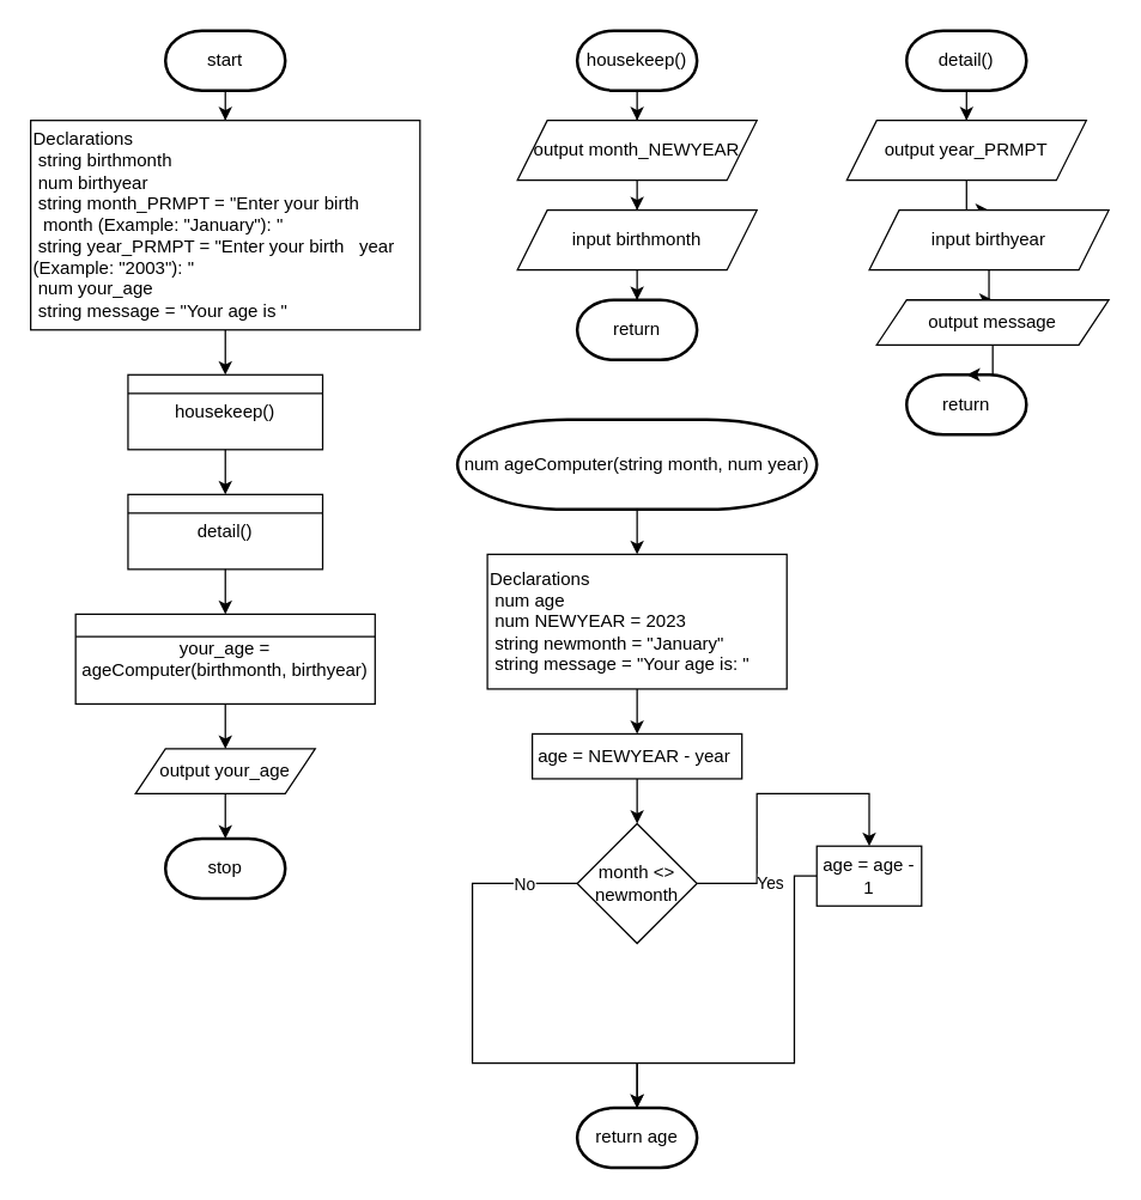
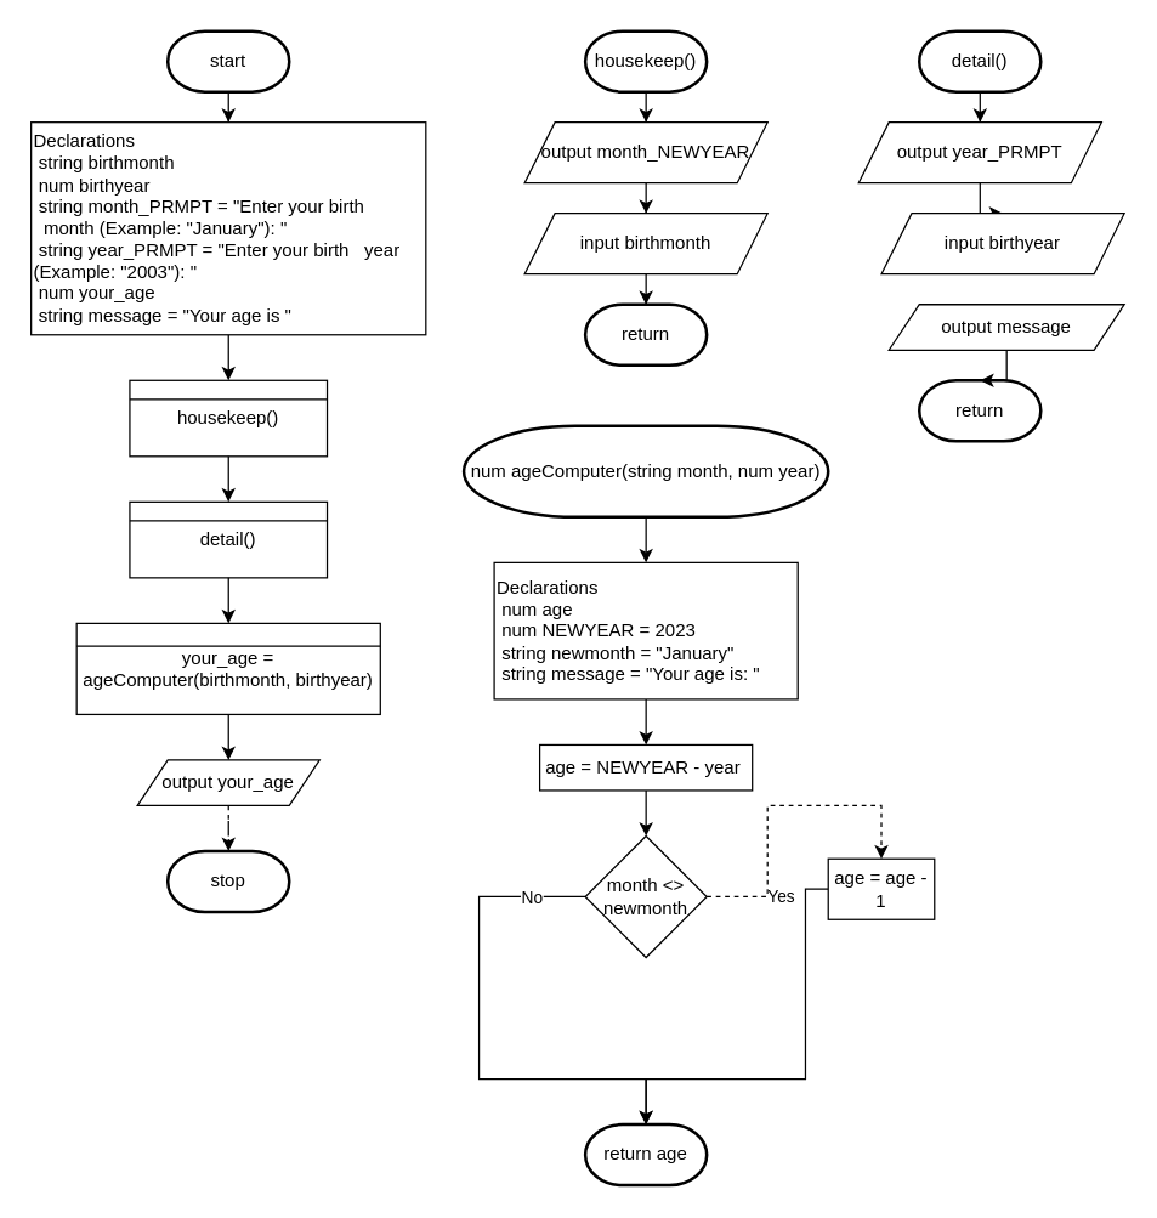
  <mxCell id="0" />
  <mxCell id="1" parent="0" />
  <mxCell id="2" style="edgeStyle=orthogonalEdgeStyle;rounded=0;orthogonalLoop=1;jettySize=auto;html=1;entryX=0.5;entryY=0;entryDx=0;entryDy=0;" edge="1" parent="1" source="3" target="5"><mxGeometry relative="1" as="geometry" /></mxCell>
  <mxCell id="3" value="start" style="strokeWidth=2;html=1;shape=mxgraph.flowchart.terminator;whiteSpace=wrap;" parent="1" vertex="1"><mxGeometry x="110" y="20" width="80" height="40" as="geometry" /></mxCell>
  <mxCell id="4" style="edgeStyle=orthogonalEdgeStyle;rounded=0;orthogonalLoop=1;jettySize=auto;html=1;entryX=0.5;entryY=0;entryDx=0;entryDy=0;" edge="1" parent="1" source="5" target="7"><mxGeometry relative="1" as="geometry" /></mxCell>
  <mxCell id="5" value="Declarations&lt;br&gt;&lt;span style=&quot;white-space: pre;&quot;&gt; &lt;/span&gt;string birthmonth&lt;br&gt;&lt;span style=&quot;white-space: pre;&quot;&gt; &lt;/span&gt;num birthyear&lt;br&gt;&lt;span style=&quot;white-space: pre;&quot;&gt; &lt;/span&gt;string month_PRMPT = &quot;Enter your birth &lt;span style=&quot;white-space: pre;&quot;&gt; &lt;/span&gt;&lt;span style=&quot;white-space: pre;&quot;&gt; &lt;/span&gt;month (Example: &quot;January&quot;): &quot;&lt;br&gt;&lt;span style=&quot;white-space: pre;&quot;&gt; &lt;/span&gt;string year_PRMPT = &quot;Enter your birth &lt;span style=&quot;white-space: pre;&quot;&gt; &lt;/span&gt;&lt;span style=&quot;white-space: pre;&quot;&gt; &lt;/span&gt;year (Example: &quot;2003&quot;): &quot;&lt;br&gt;&lt;span style=&quot;white-space: pre;&quot;&gt; &lt;/span&gt;num your_age&lt;br&gt;&lt;span style=&quot;white-space: pre;&quot;&gt; &lt;/span&gt;string message = &quot;Your age is &quot;" style="rounded=0;whiteSpace=wrap;html=1;align=left;" parent="1" vertex="1"><mxGeometry x="20" y="80" width="260" height="140" as="geometry" /></mxCell>
  <mxCell id="6" value="" style="group" vertex="1" connectable="0" parent="1"><mxGeometry x="85" y="250" width="130" height="50" as="geometry" /></mxCell>
  <mxCell id="7" value="housekeep()" style="rounded=0;whiteSpace=wrap;html=1;" vertex="1" parent="6"><mxGeometry width="130" height="50" as="geometry" /></mxCell>
  <mxCell id="8" value="" style="endArrow=none;html=1;rounded=0;" edge="1" parent="6"><mxGeometry width="50" height="50" relative="1" as="geometry"><mxPoint y="12.502" as="sourcePoint" /><mxPoint x="130" y="12.502" as="targetPoint" /></mxGeometry></mxCell>
  <mxCell id="9" style="edgeStyle=orthogonalEdgeStyle;rounded=0;orthogonalLoop=1;jettySize=auto;html=1;entryX=0.5;entryY=0;entryDx=0;entryDy=0;" edge="1" parent="1" source="10" target="12"><mxGeometry relative="1" as="geometry" /></mxCell>
  <mxCell id="10" value="housekeep()" style="strokeWidth=2;html=1;shape=mxgraph.flowchart.terminator;whiteSpace=wrap;" vertex="1" parent="1"><mxGeometry x="385" y="20" width="80" height="40" as="geometry" /></mxCell>
  <mxCell id="11" style="edgeStyle=orthogonalEdgeStyle;rounded=0;orthogonalLoop=1;jettySize=auto;html=1;entryX=0.5;entryY=0;entryDx=0;entryDy=0;" edge="1" parent="1" source="12" target="14"><mxGeometry relative="1" as="geometry" /></mxCell>
  <mxCell id="12" value="output month_NEWYEAR" style="shape=parallelogram;perimeter=parallelogramPerimeter;whiteSpace=wrap;html=1;fixedSize=1;" vertex="1" parent="1"><mxGeometry x="345" y="80" width="160" height="40" as="geometry" /></mxCell>
  <mxCell id="13" style="edgeStyle=orthogonalEdgeStyle;rounded=0;orthogonalLoop=1;jettySize=auto;html=1;entryX=0.5;entryY=0;entryDx=0;entryDy=0;entryPerimeter=0;" edge="1" parent="1" source="14" target="19"><mxGeometry relative="1" as="geometry" /></mxCell>
  <mxCell id="14" value="input birthmonth" style="shape=parallelogram;perimeter=parallelogramPerimeter;whiteSpace=wrap;html=1;fixedSize=1;" vertex="1" parent="1"><mxGeometry x="345" y="140" width="160" height="40" as="geometry" /></mxCell>
  <mxCell id="15" style="edgeStyle=orthogonalEdgeStyle;rounded=0;orthogonalLoop=1;jettySize=auto;html=1;entryX=0.5;entryY=0;entryDx=0;entryDy=0;" edge="1" parent="1" source="16" target="18"><mxGeometry relative="1" as="geometry" /></mxCell>
  <mxCell id="16" value="output year_PRMPT" style="shape=parallelogram;perimeter=parallelogramPerimeter;whiteSpace=wrap;html=1;fixedSize=1;" vertex="1" parent="1"><mxGeometry x="565" y="80" width="160" height="40" as="geometry" /></mxCell>
- <mxCell id="17" style="edgeStyle=orthogonalEdgeStyle;rounded=0;orthogonalLoop=1;jettySize=auto;html=1;entryX=0.5;entryY=0;entryDx=0;entryDy=0;" edge="1" parent="1" source="18" target="43"><mxGeometry relative="1" as="geometry" /></mxCell>
  <mxCell id="18" value="input birthyear" style="shape=parallelogram;perimeter=parallelogramPerimeter;whiteSpace=wrap;html=1;fixedSize=1;" vertex="1" parent="1"><mxGeometry x="580" y="140" width="160" height="40" as="geometry" /></mxCell>
  <mxCell id="19" value="return" style="strokeWidth=2;html=1;shape=mxgraph.flowchart.terminator;whiteSpace=wrap;" vertex="1" parent="1"><mxGeometry x="385" y="200" width="80" height="40" as="geometry" /></mxCell>
  <mxCell id="20" value="" style="group" vertex="1" connectable="0" parent="1"><mxGeometry x="85" y="330" width="130" height="50" as="geometry" /></mxCell>
  <mxCell id="21" value="detail()" style="rounded=0;whiteSpace=wrap;html=1;" vertex="1" parent="20"><mxGeometry width="130" height="50" as="geometry" /></mxCell>
  <mxCell id="22" value="" style="endArrow=none;html=1;rounded=0;" edge="1" parent="20"><mxGeometry width="50" height="50" relative="1" as="geometry"><mxPoint y="12.502" as="sourcePoint" /><mxPoint x="130" y="12.502" as="targetPoint" /></mxGeometry></mxCell>
  <mxCell id="23" style="edgeStyle=orthogonalEdgeStyle;rounded=0;orthogonalLoop=1;jettySize=auto;html=1;entryX=0.5;entryY=0;entryDx=0;entryDy=0;" edge="1" parent="1" source="24" target="16"><mxGeometry relative="1" as="geometry" /></mxCell>
  <mxCell id="24" value="detail()" style="strokeWidth=2;html=1;shape=mxgraph.flowchart.terminator;whiteSpace=wrap;" vertex="1" parent="1"><mxGeometry x="605" y="20" width="80" height="40" as="geometry" /></mxCell>
  <mxCell id="25" value="" style="group" vertex="1" connectable="0" parent="1"><mxGeometry x="50" y="410" width="200" height="60" as="geometry" /></mxCell>
  <mxCell id="26" value="your_age = ageComputer(birthmonth, birthyear)" style="rounded=0;whiteSpace=wrap;html=1;" vertex="1" parent="25"><mxGeometry width="200" height="60" as="geometry" /></mxCell>
  <mxCell id="27" value="" style="endArrow=none;html=1;rounded=0;" edge="1" parent="25"><mxGeometry width="50" height="50" relative="1" as="geometry"><mxPoint y="15.002" as="sourcePoint" /><mxPoint x="200" y="15.002" as="targetPoint" /></mxGeometry></mxCell>
  <mxCell id="28" value="return" style="strokeWidth=2;html=1;shape=mxgraph.flowchart.terminator;whiteSpace=wrap;" vertex="1" parent="1"><mxGeometry x="605" y="250" width="80" height="40" as="geometry" /></mxCell>
  <mxCell id="29" style="edgeStyle=orthogonalEdgeStyle;rounded=0;orthogonalLoop=1;jettySize=auto;html=1;entryX=0.5;entryY=0;entryDx=0;entryDy=0;" edge="1" parent="1" source="30" target="32"><mxGeometry relative="1" as="geometry" /></mxCell>
  <mxCell id="30" value="num ageComputer(string month, num year)" style="strokeWidth=2;html=1;shape=mxgraph.flowchart.terminator;whiteSpace=wrap;" vertex="1" parent="1"><mxGeometry x="305" y="280" width="240" height="60" as="geometry" /></mxCell>
  <mxCell id="31" style="edgeStyle=orthogonalEdgeStyle;rounded=0;orthogonalLoop=1;jettySize=auto;html=1;entryX=0.5;entryY=0;entryDx=0;entryDy=0;" edge="1" parent="1" source="32" target="34"><mxGeometry relative="1" as="geometry" /></mxCell>
  <mxCell id="32" value="Declarations&lt;br&gt;&lt;span style=&quot;white-space: pre;&quot;&gt; &lt;/span&gt;num age&lt;br&gt;&lt;span style=&quot;white-space: pre;&quot;&gt; &lt;/span&gt;num NEWYEAR = 2023&lt;br&gt;&lt;span style=&quot;white-space: pre;&quot;&gt; &lt;/span&gt;string newmonth = &quot;January&quot;&lt;br&gt;&lt;span style=&quot;white-space: pre;&quot;&gt; &lt;/span&gt;string message = &quot;Your age is: &quot;" style="rounded=0;whiteSpace=wrap;html=1;align=left;" vertex="1" parent="1"><mxGeometry x="325" y="370" width="200" height="90" as="geometry" /></mxCell>
  <mxCell id="33" style="edgeStyle=orthogonalEdgeStyle;rounded=0;orthogonalLoop=1;jettySize=auto;html=1;entryX=0.5;entryY=0;entryDx=0;entryDy=0;" edge="1" parent="1" source="34" target="39"><mxGeometry relative="1" as="geometry" /></mxCell>
  <mxCell id="34" value="age = NEWYEAR - year&amp;nbsp;" style="rounded=0;whiteSpace=wrap;html=1;" vertex="1" parent="1"><mxGeometry x="355" y="490" width="140" height="30" as="geometry" /></mxCell>
- <mxCell id="35" style="edgeStyle=orthogonalEdgeStyle;rounded=0;orthogonalLoop=1;jettySize=auto;html=1;entryX=0.5;entryY=0;entryDx=0;entryDy=0;" edge="1" parent="1" source="39" target="41"><mxGeometry relative="1" as="geometry" /></mxCell>
+ <mxCell id="35" style="edgeStyle=orthogonalEdgeStyle;rounded=0;orthogonalLoop=1;jettySize=auto;html=1;entryX=0.5;entryY=0;entryDx=0;entryDy=0;dashed=1;" edge="1" parent="1" source="39" target="41"><mxGeometry relative="1" as="geometry" /></mxCell>
  <mxCell id="36" value="Yes" style="edgeLabel;html=1;align=center;verticalAlign=middle;resizable=0;points=[];" vertex="1" connectable="0" parent="35"><mxGeometry x="-0.611" y="1" relative="1" as="geometry"><mxPoint x="9" as="offset" /></mxGeometry></mxCell>
  <mxCell id="37" style="edgeStyle=orthogonalEdgeStyle;rounded=0;orthogonalLoop=1;jettySize=auto;html=1;entryX=0.5;entryY=0;entryDx=0;entryDy=0;" edge="1" parent="1" source="39"><mxGeometry relative="1" as="geometry"><mxPoint x="425" y="740" as="targetPoint" /><Array as="points"><mxPoint x="315" y="590" /><mxPoint x="315" y="710" /><mxPoint x="425" y="710" /></Array></mxGeometry></mxCell>
  <mxCell id="38" value="No" style="edgeLabel;html=1;align=center;verticalAlign=middle;resizable=0;points=[];" vertex="1" connectable="0" parent="37"><mxGeometry x="-0.723" y="1" relative="1" as="geometry"><mxPoint x="10" y="-1" as="offset" /></mxGeometry></mxCell>
  <mxCell id="39" value="month &amp;lt;&amp;gt; newmonth" style="rhombus;whiteSpace=wrap;html=1;" vertex="1" parent="1"><mxGeometry x="385" y="550" width="80" height="80" as="geometry" /></mxCell>
  <mxCell id="40" style="edgeStyle=orthogonalEdgeStyle;rounded=0;orthogonalLoop=1;jettySize=auto;html=1;" edge="1" parent="1" source="41"><mxGeometry relative="1" as="geometry"><mxPoint x="425" y="740" as="targetPoint" /><Array as="points"><mxPoint x="530" y="710" /><mxPoint x="425" y="710" /></Array></mxGeometry></mxCell>
  <mxCell id="41" value="age = age - 1" style="rounded=0;whiteSpace=wrap;html=1;" vertex="1" parent="1"><mxGeometry x="545" y="565" width="70" height="40" as="geometry" /></mxCell>
  <mxCell id="42" style="edgeStyle=orthogonalEdgeStyle;rounded=0;orthogonalLoop=1;jettySize=auto;html=1;entryX=0.5;entryY=0;entryDx=0;entryDy=0;entryPerimeter=0;" edge="1" parent="1" source="43" target="28"><mxGeometry relative="1" as="geometry" /></mxCell>
  <mxCell id="43" value="output message" style="shape=parallelogram;perimeter=parallelogramPerimeter;whiteSpace=wrap;html=1;fixedSize=1;" vertex="1" parent="1"><mxGeometry x="585" y="200" width="155" height="30" as="geometry" /></mxCell>
  <mxCell id="44" value="return age" style="strokeWidth=2;html=1;shape=mxgraph.flowchart.terminator;whiteSpace=wrap;" vertex="1" parent="1"><mxGeometry x="385" y="740" width="80" height="40" as="geometry" /></mxCell>
  <mxCell id="45" style="edgeStyle=orthogonalEdgeStyle;rounded=0;orthogonalLoop=1;jettySize=auto;html=1;entryX=0.5;entryY=0;entryDx=0;entryDy=0;" edge="1" parent="1" source="7" target="21"><mxGeometry relative="1" as="geometry" /></mxCell>
  <mxCell id="46" style="edgeStyle=orthogonalEdgeStyle;rounded=0;orthogonalLoop=1;jettySize=auto;html=1;entryX=0.5;entryY=0;entryDx=0;entryDy=0;" edge="1" parent="1" source="21" target="26"><mxGeometry relative="1" as="geometry" /></mxCell>
  <mxCell id="47" value="stop" style="strokeWidth=2;html=1;shape=mxgraph.flowchart.terminator;whiteSpace=wrap;" vertex="1" parent="1"><mxGeometry x="110" y="560" width="80" height="40" as="geometry" /></mxCell>
- <mxCell id="48" style="edgeStyle=orthogonalEdgeStyle;rounded=0;orthogonalLoop=1;jettySize=auto;html=1;entryX=0.5;entryY=0;entryDx=0;entryDy=0;entryPerimeter=0;" edge="1" parent="1" source="49" target="47"><mxGeometry relative="1" as="geometry" /></mxCell>
+ <mxCell id="48" style="edgeStyle=orthogonalEdgeStyle;rounded=0;orthogonalLoop=1;jettySize=auto;html=1;entryX=0.5;entryY=0;entryDx=0;entryDy=0;entryPerimeter=0;dashed=1;" edge="1" parent="1" source="49" target="47"><mxGeometry relative="1" as="geometry" /></mxCell>
  <mxCell id="49" value="output your_age" style="shape=parallelogram;perimeter=parallelogramPerimeter;whiteSpace=wrap;html=1;fixedSize=1;" vertex="1" parent="1"><mxGeometry x="90" y="500" width="120" height="30" as="geometry" /></mxCell>
  <mxCell id="50" style="edgeStyle=orthogonalEdgeStyle;rounded=0;orthogonalLoop=1;jettySize=auto;html=1;entryX=0.5;entryY=0;entryDx=0;entryDy=0;" edge="1" parent="1" source="26" target="49"><mxGeometry relative="1" as="geometry" /></mxCell>
